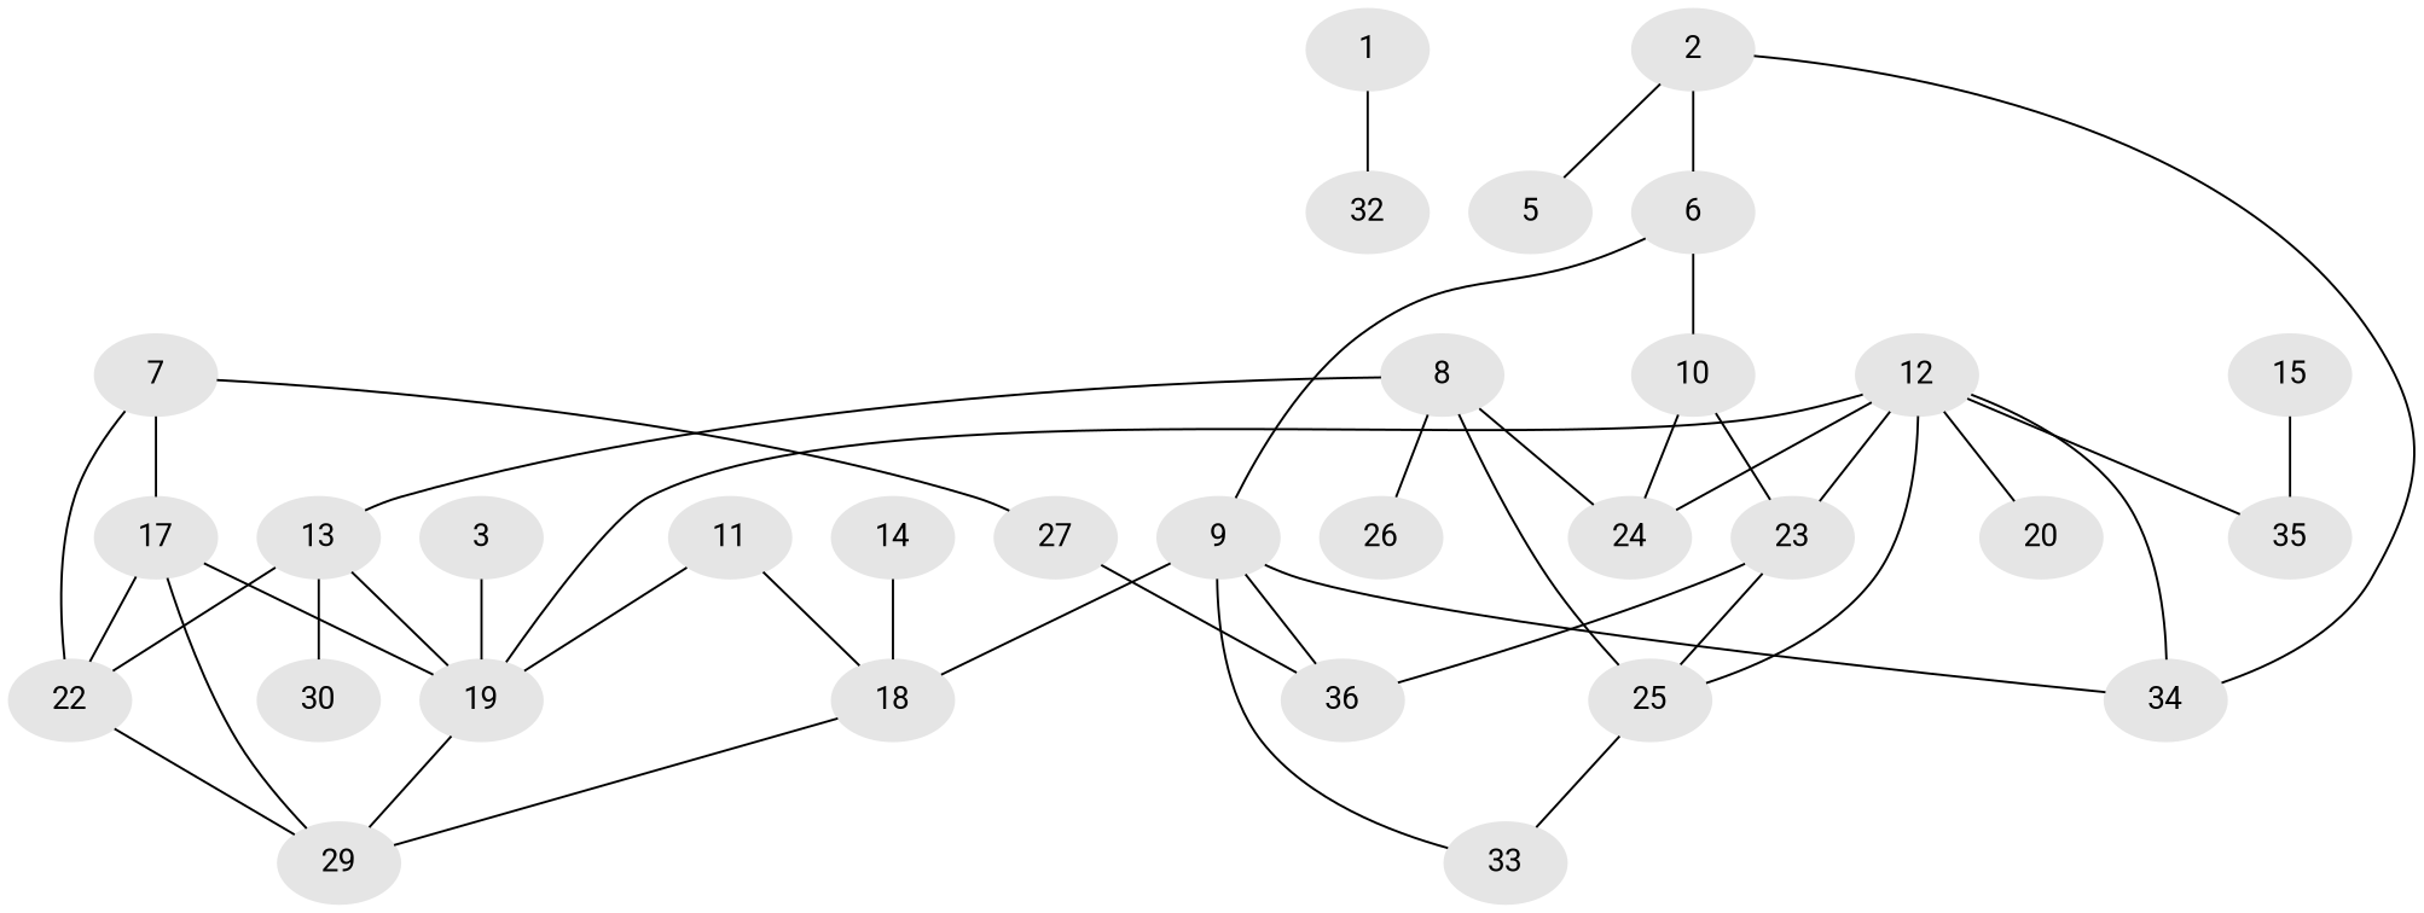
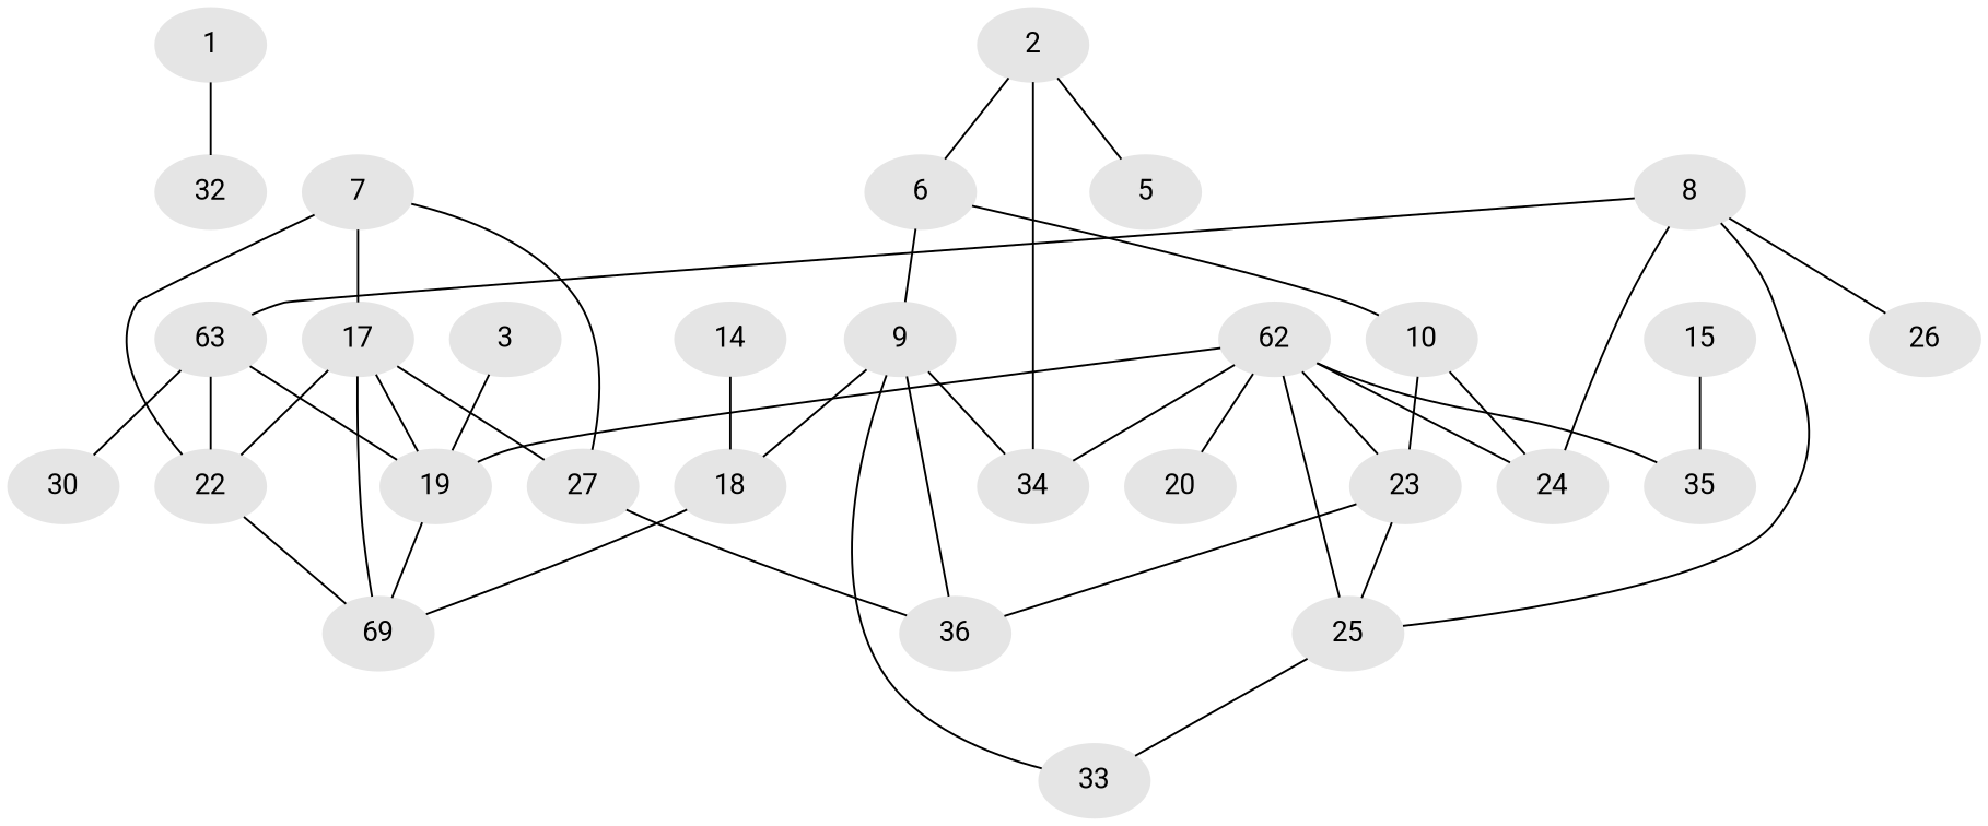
  graph {
    fontname=Roboto
    node [color=gray90 fontname=Roboto style=filled]
    edge [fontname=Roboto weight=1.0]
    1
    32
    2
    5
    6
    34
    9
    10
    3
    19
-   29
+   29 [label=69]
    18
    33
    36
    24
    23
    7
    17
    22
    27
    8
-   13
+   13 [label=63]
    25
    26
    30
-   11
-   12
+   12 [label=62]
    20
    35
    14
    15
    1 -- 32
    2 -- 5
    2 -- 6
    2 -- 34
    6 -- 9
    6 -- 10
    9 -- 34
    9 -- 18 [weight=2.0]
    9 -- 33
    9 -- 36
    10 -- 24
    10 -- 23
    3 -- 19
    19 -- 29
    18 -- 29
    23 -- 36
    23 -- 25
    7 -- 17
    7 -- 22
    7 -- 27
    17 -- 19
    17 -- 29
    17 -- 22
+   17 -- 27
    22 -- 29
    27 -- 36
    8 -- 24
    8 -- 13
    8 -- 25
    8 -- 26
    13 -- 19
    13 -- 22
    13 -- 30
    25 -- 33
-   11 -- 19
-   11 -- 18
    12 -- 34
    12 -- 19
    12 -- 24
    12 -- 23
    12 -- 25
    12 -- 20
    12 -- 35
    14 -- 18
    15 -- 35
  }
